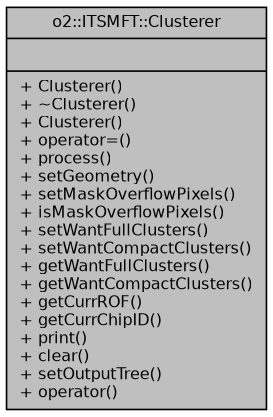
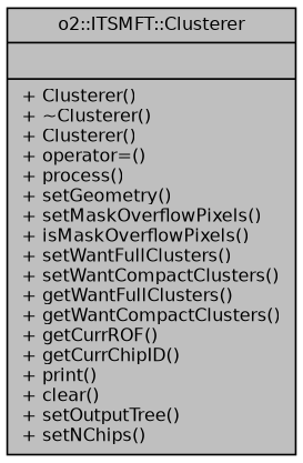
  digraph {
-   n1 [color=black fillcolor=grey75 fontcolor=black fontname=Helvetica fontsize=10 height=0.2 label="{o2::ITSMFT::Clusterer\n||+ Clusterer()\l+ ~Clusterer()\l+ Clusterer()\l+ operator=()\l+ process()\l+ setGeometry()\l+ setMaskOverflowPixels()\l+ isMaskOverflowPixels()\l+ setWantFullClusters()\l+ setWantCompactClusters()\l+ getWantFullClusters()\l+ getWantCompactClusters()\l+ getCurrROF()\l+ getCurrChipID()\l+ print()\l+ clear()\l+ setOutputTree()\l+ operator()\l}" shape=record style=filled width=0.4]
+   n1 [color=black fillcolor=grey75 fontcolor=black fontname=Helvetica fontsize=10 height=0.2 label="{o2::ITSMFT::Clusterer\n||+ Clusterer()\l+ ~Clusterer()\l+ Clusterer()\l+ operator=()\l+ process()\l+ setGeometry()\l+ setMaskOverflowPixels()\l+ isMaskOverflowPixels()\l+ setWantFullClusters()\l+ setWantCompactClusters()\l+ getWantFullClusters()\l+ getWantCompactClusters()\l+ getCurrROF()\l+ getCurrChipID()\l+ print()\l+ clear()\l+ setOutputTree()\l+ setNChips()\l}" shape=record style=filled width=0.4]
  }
